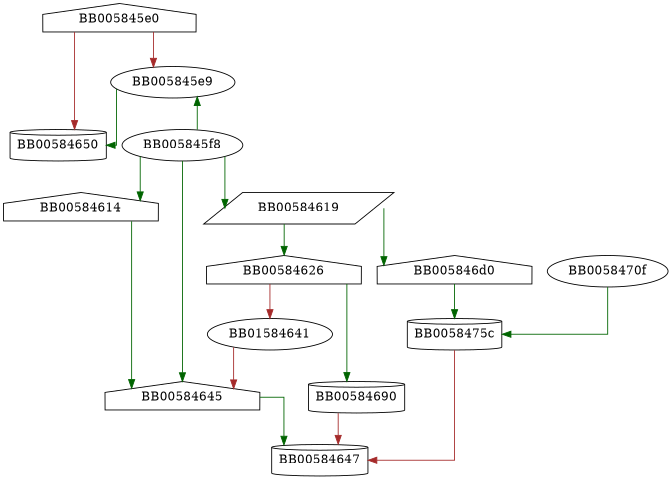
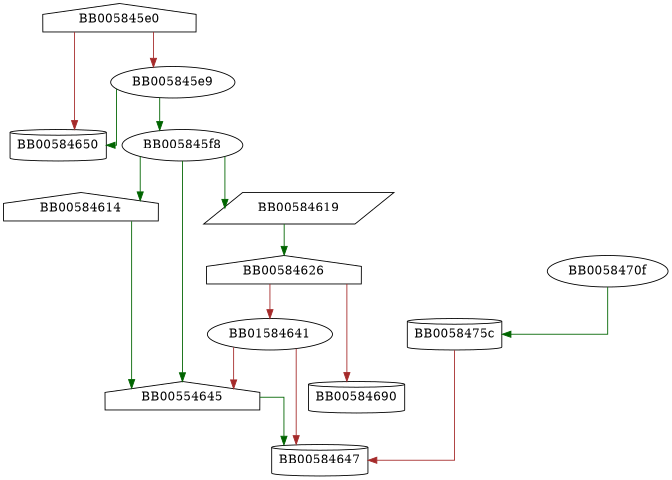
  digraph {
    splines=ortho
    node [shape=house]
    edge [color=darkgreen]
    BB00584650 [shape=cylinder]
    BB005845e0
    BB005845e9 [shape=ellipse]
    BB005845f8 [shape=ellipse]
-   BB00584645
+   BB00584645 [label=BB00554645]
    BB00584614
    BB00584619 [shape=parallelogram]
    BB00584647 [shape=cylinder]
-   BB005846d0
    BB00584626
    BB0058475c [shape=cylinder]
    BB00584690 [shape=cylinder]
    n13 [label=BB01584641 shape=ellipse]
    BB0058470f [shape=ellipse]
    BB005845e0 -> BB00584650 [color=brown]
    BB005845e0 -> BB005845e9 [color=brown]
    BB005845e9 -> BB00584650
-   BB005845f8 -> BB005845e9
+   BB005845e9 -> BB005845f8
    BB005845f8 -> BB00584645
    BB005845f8 -> BB00584614
    BB005845f8 -> BB00584619
    BB00584645 -> BB00584647
    BB00584614 -> BB00584645
-   BB00584619 -> BB005846d0
    BB00584619 -> BB00584626
-   BB005846d0 -> BB0058475c
-   BB00584626 -> BB00584690
+   BB00584626 -> BB00584690 [color=brown]
    BB00584626 -> n13 [color=brown]
    BB0058475c -> BB00584647 [color=brown]
-   BB00584690 -> BB00584647 [color=brown]
+   n13 -> BB00584647 [color=brown]
    n13 -> BB00584645 [color=brown]
    BB0058470f -> BB0058475c
  }
